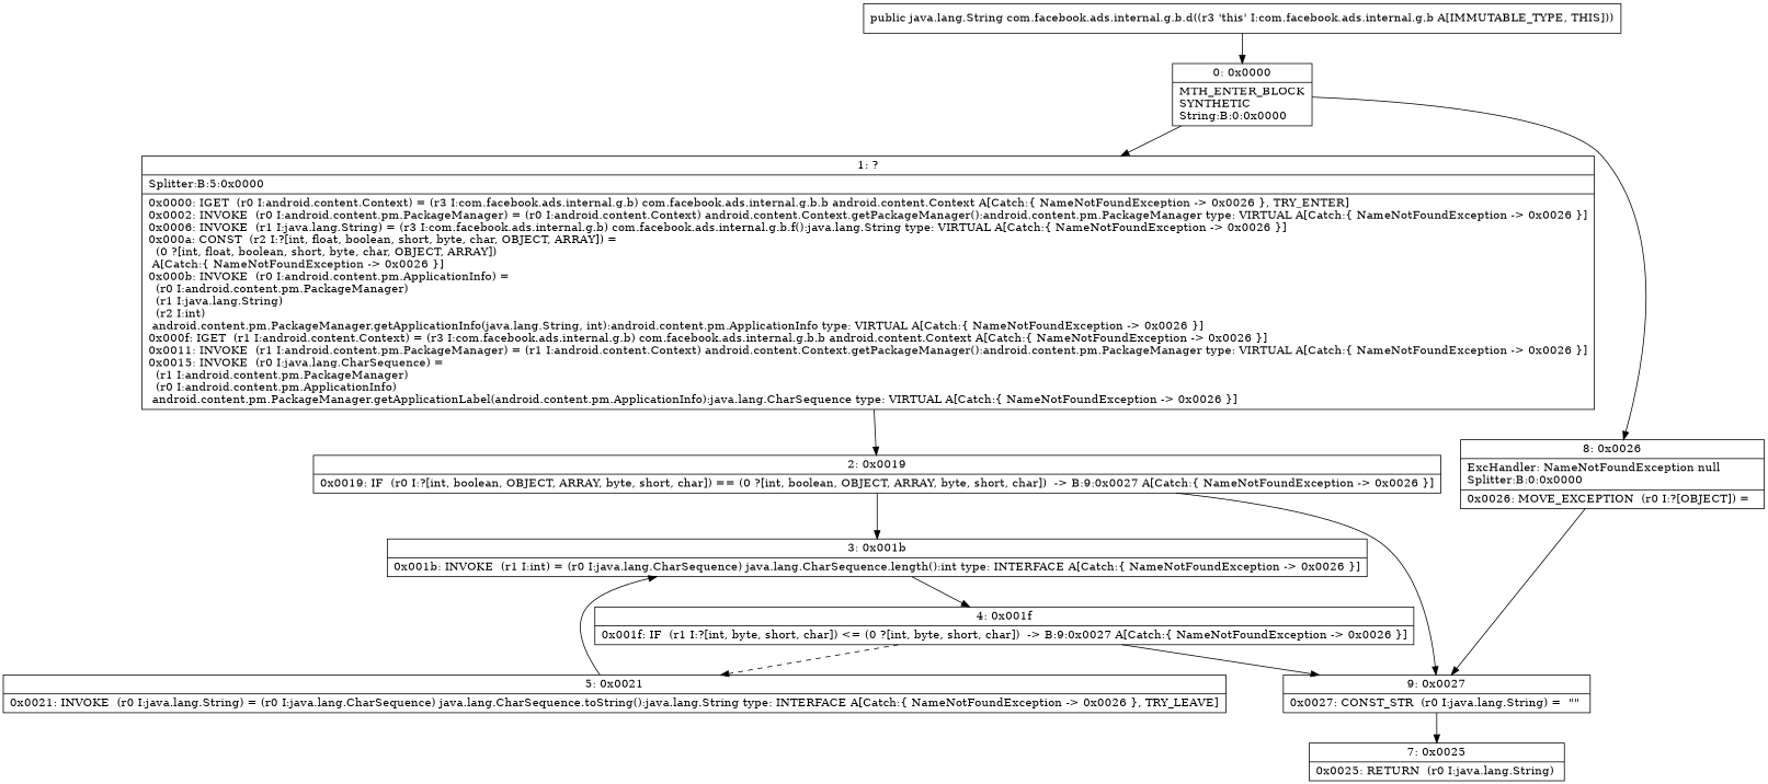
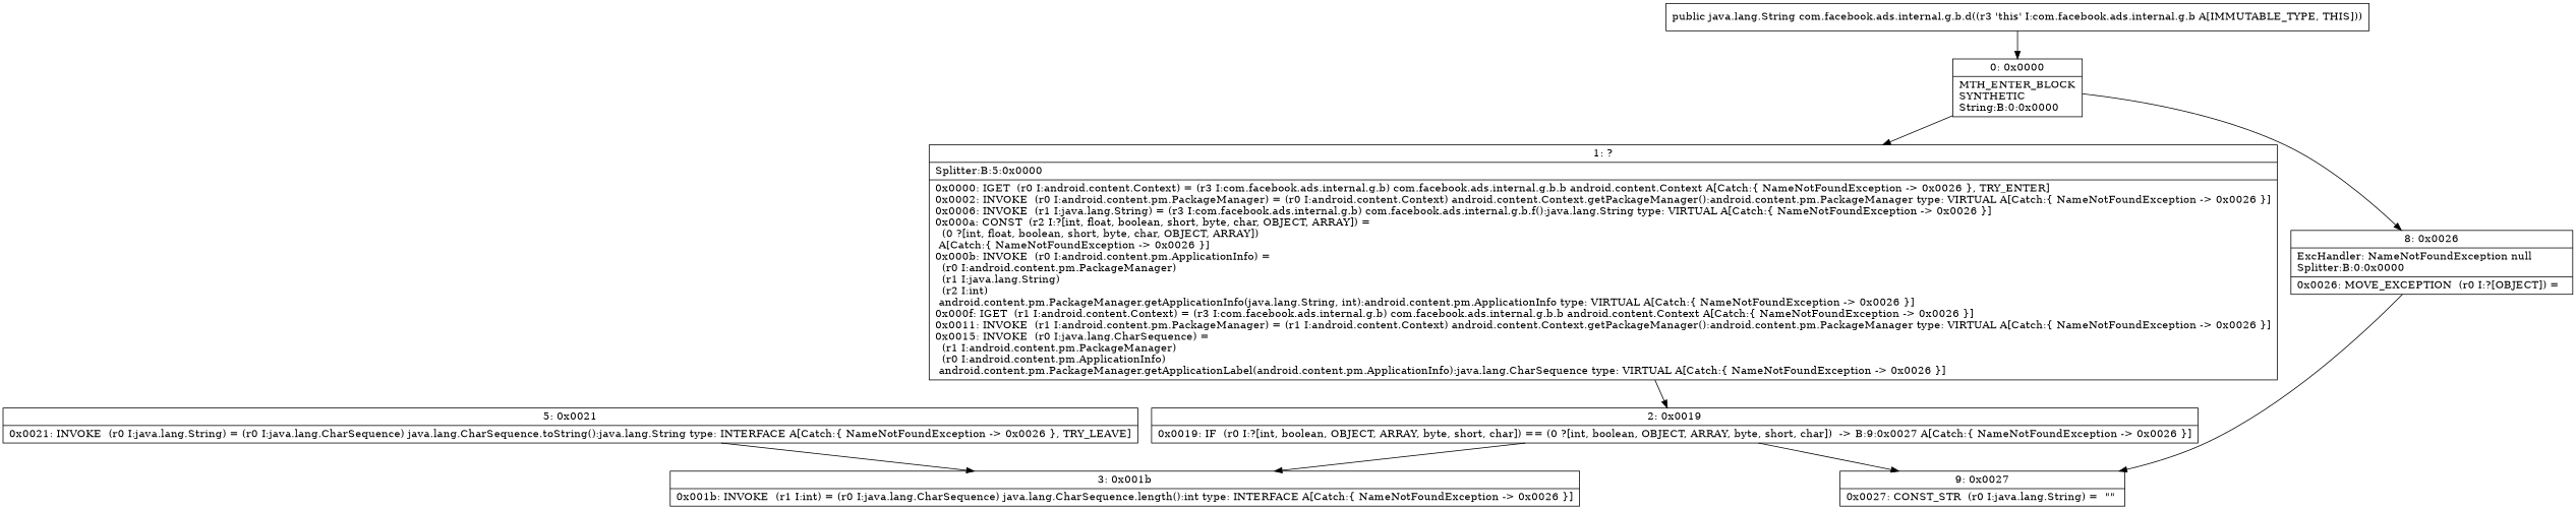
  digraph {
    node [shape=record]
    n1 [label="{0\:\ 0x0000|MTH_ENTER_BLOCK\lSYNTHETIC\lString:B:0:0x0000\l}"]
    n2 [label="{1\:\ ?|Splitter:B:5:0x0000\l|0x0000: IGET  (r0 I:android.content.Context) = (r3 I:com.facebook.ads.internal.g.b) com.facebook.ads.internal.g.b.b android.content.Context A[Catch:\{ NameNotFoundException \-\> 0x0026 \}, TRY_ENTER]\l0x0002: INVOKE  (r0 I:android.content.pm.PackageManager) = (r0 I:android.content.Context) android.content.Context.getPackageManager():android.content.pm.PackageManager type: VIRTUAL A[Catch:\{ NameNotFoundException \-\> 0x0026 \}]\l0x0006: INVOKE  (r1 I:java.lang.String) = (r3 I:com.facebook.ads.internal.g.b) com.facebook.ads.internal.g.b.f():java.lang.String type: VIRTUAL A[Catch:\{ NameNotFoundException \-\> 0x0026 \}]\l0x000a: CONST  (r2 I:?[int, float, boolean, short, byte, char, OBJECT, ARRAY]) = \l  (0 ?[int, float, boolean, short, byte, char, OBJECT, ARRAY])\l A[Catch:\{ NameNotFoundException \-\> 0x0026 \}]\l0x000b: INVOKE  (r0 I:android.content.pm.ApplicationInfo) = \l  (r0 I:android.content.pm.PackageManager)\l  (r1 I:java.lang.String)\l  (r2 I:int)\l android.content.pm.PackageManager.getApplicationInfo(java.lang.String, int):android.content.pm.ApplicationInfo type: VIRTUAL A[Catch:\{ NameNotFoundException \-\> 0x0026 \}]\l0x000f: IGET  (r1 I:android.content.Context) = (r3 I:com.facebook.ads.internal.g.b) com.facebook.ads.internal.g.b.b android.content.Context A[Catch:\{ NameNotFoundException \-\> 0x0026 \}]\l0x0011: INVOKE  (r1 I:android.content.pm.PackageManager) = (r1 I:android.content.Context) android.content.Context.getPackageManager():android.content.pm.PackageManager type: VIRTUAL A[Catch:\{ NameNotFoundException \-\> 0x0026 \}]\l0x0015: INVOKE  (r0 I:java.lang.CharSequence) = \l  (r1 I:android.content.pm.PackageManager)\l  (r0 I:android.content.pm.ApplicationInfo)\l android.content.pm.PackageManager.getApplicationLabel(android.content.pm.ApplicationInfo):java.lang.CharSequence type: VIRTUAL A[Catch:\{ NameNotFoundException \-\> 0x0026 \}]\l}"]
    n3 [label="{8\:\ 0x0026|ExcHandler: NameNotFoundException null\lSplitter:B:0:0x0000\l|0x0026: MOVE_EXCEPTION  (r0 I:?[OBJECT]) =  \l}"]
    n4 [label="{2\:\ 0x0019|0x0019: IF  (r0 I:?[int, boolean, OBJECT, ARRAY, byte, short, char]) == (0 ?[int, boolean, OBJECT, ARRAY, byte, short, char])  \-\> B:9:0x0027 A[Catch:\{ NameNotFoundException \-\> 0x0026 \}]\l}"]
    n5 [label="{9\:\ 0x0027|0x0027: CONST_STR  (r0 I:java.lang.String) =  \"\" \l}"]
    n6 [label="{3\:\ 0x001b|0x001b: INVOKE  (r1 I:int) = (r0 I:java.lang.CharSequence) java.lang.CharSequence.length():int type: INTERFACE A[Catch:\{ NameNotFoundException \-\> 0x0026 \}]\l}"]
-   n7 [label="{4\:\ 0x001f|0x001f: IF  (r1 I:?[int, byte, short, char]) \<= (0 ?[int, byte, short, char])  \-\> B:9:0x0027 A[Catch:\{ NameNotFoundException \-\> 0x0026 \}]\l}"]
-   n8 [label="{7\:\ 0x0025|0x0025: RETURN  (r0 I:java.lang.String) \l}"]
    n9 [label="{5\:\ 0x0021|0x0021: INVOKE  (r0 I:java.lang.String) = (r0 I:java.lang.CharSequence) java.lang.CharSequence.toString():java.lang.String type: INTERFACE A[Catch:\{ NameNotFoundException \-\> 0x0026 \}, TRY_LEAVE]\l}"]
    n10 [label="{public java.lang.String com.facebook.ads.internal.g.b.d((r3 'this' I:com.facebook.ads.internal.g.b A[IMMUTABLE_TYPE, THIS])) }"]
    n1 -> n2
    n1 -> n3
    n2 -> n4
    n3 -> n5
    n4 -> n5
    n4 -> n6 [style=solid]
-   n5 -> n8
-   n6 -> n7
-   n7 -> n5
-   n7 -> n9 [style=dashed]
    n9 -> n6
    n10 -> n1
  }
